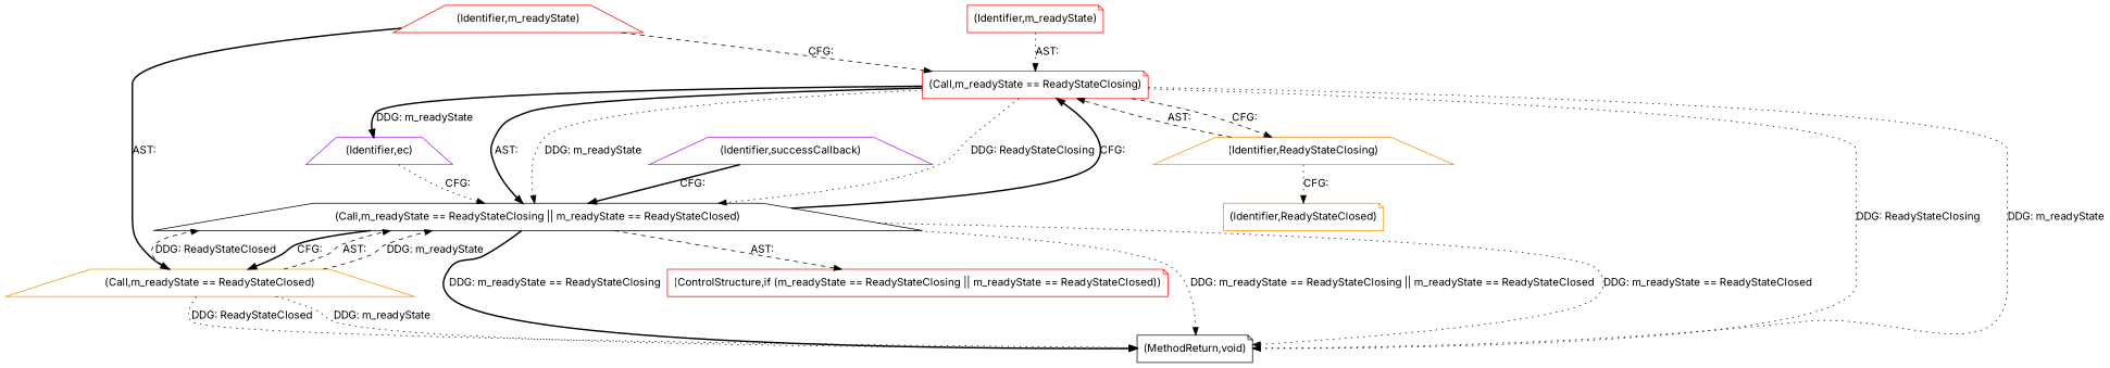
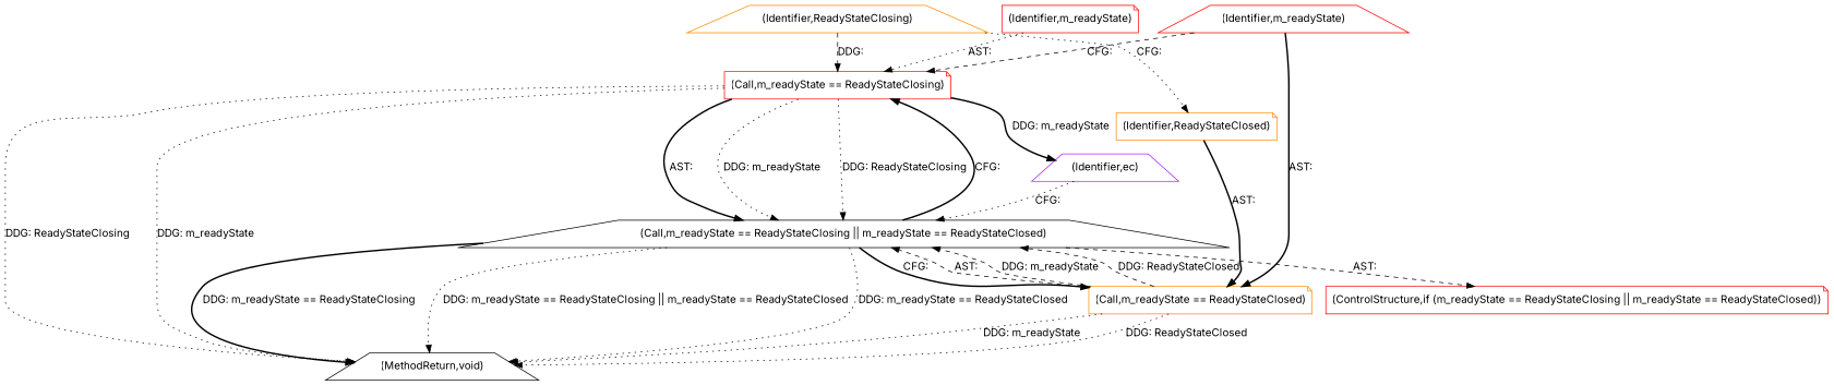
  digraph {
    fontname=Inter
    node [color=red fontname=Inter shape=trapezium]
    edge [fontname=Inter style=dotted]
    n1 [label="(Call,m_readyState == ReadyStateClosing)" shape=note]
    n2 [color=black label="(Call,m_readyState == ReadyStateClosing || m_readyState == ReadyStateClosed)"]
    n3 [color=darkorange label="(Identifier,ReadyStateClosing)"]
-   n4 [color=black label="(MethodReturn,void)" shape=note]
+   n4 [color=black label="(MethodReturn,void)"]
    n5 [color=purple label="(Identifier,ec)"]
-   n6 [color=darkorange label="(Call,m_readyState == ReadyStateClosed)"]
+   n6 [color=darkorange label="(Call,m_readyState == ReadyStateClosed)" shape=note]
    n7 [label="(ControlStructure,if (m_readyState == ReadyStateClosing || m_readyState == ReadyStateClosed))" shape=note]
    n8 [color=darkorange label="(Identifier,ReadyStateClosed)" shape=note]
    n9 [label="(Identifier,m_readyState)" shape=note]
    n10 [label="(Identifier,m_readyState)"]
-   n11 [color=purple label="(Identifier,successCallback)"]
    n1 -> n2 [label="AST: " style=bold]
    n1 -> n2 [label="DDG: m_readyState"]
    n1 -> n2 [label="DDG: ReadyStateClosing"]
-   n1 -> n3 [label="CFG: " style=dashed]
    n1 -> n4 [label="DDG: ReadyStateClosing"]
    n1 -> n4 [label="DDG: m_readyState"]
    n1 -> n5 [label="DDG: m_readyState" style=bold]
    n2 -> n1 [label="CFG: " style=bold]
    n2 -> n4 [label="DDG: m_readyState == ReadyStateClosing" style=bold]
    n2 -> n4 [label="DDG: m_readyState == ReadyStateClosing || m_readyState == ReadyStateClosed"]
    n2 -> n4 [label="DDG: m_readyState == ReadyStateClosed"]
    n2 -> n6 [label="CFG: " style=bold]
    n2 -> n7 [label="AST: " style=dashed]
-   n3 -> n1 [label="AST: " style=dashed]
+   n3 -> n1 [label="DDG: " style=dashed]
    n3 -> n8 [label="CFG: "]
    n5 -> n2 [label="CFG: "]
    n6 -> n2 [label="AST: " style=dashed]
    n6 -> n2 [label="DDG: m_readyState" style=dashed]
    n6 -> n2 [label="DDG: ReadyStateClosed" style=dashed]
    n6 -> n4 [label="DDG: m_readyState"]
    n6 -> n4 [label="DDG: ReadyStateClosed"]
+   n8 -> n6 [label="AST: " style=bold]
    n9 -> n1 [label="AST: "]
    n10 -> n1 [label="CFG: " style=dashed]
    n10 -> n6 [label="AST: " style=bold]
-   n11 -> n2 [label="CFG: " style=bold]
  }
